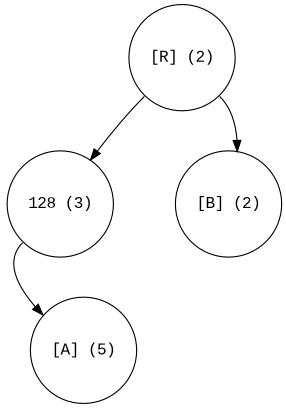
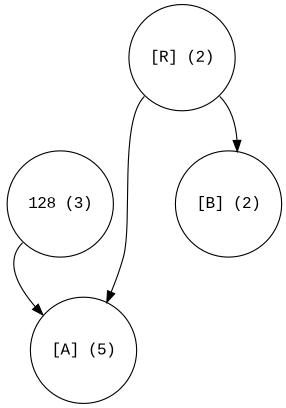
  digraph {
    fontname="Liberation Mono"
    node [fontname="Liberation Mono" shape=circle]
    edge [fontname="Liberation Mono" tailport=sw]
    n1 [label="[R] (2)" width=0.5]
    n2 [label="128 (3)" width=0.5]
    n3 [label="[B] (2)" width=0.5]
    n4 [label="[A] (5)" width=0.5]
-   n1 -> n2
+   n1 -> n4
    n1 -> n3 [tailport=se]
    n2 -> n4
  }
